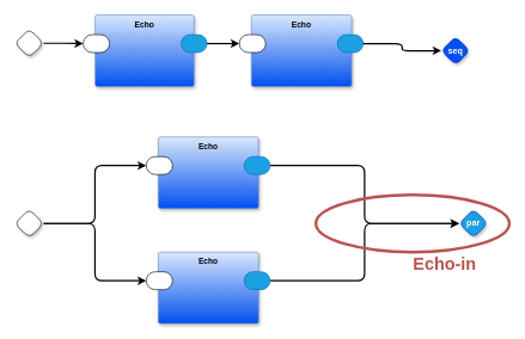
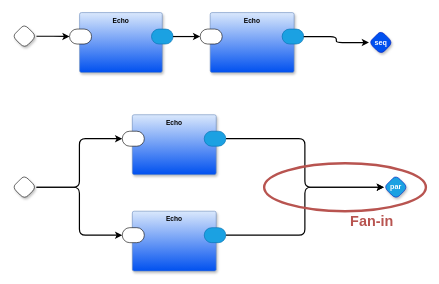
  <mxCell id="0" />
  <mxCell id="1" parent="0" />
  <mxCell id="2" style="edgeStyle=orthogonalEdgeStyle;rounded=1;orthogonalLoop=1;jettySize=auto;html=1;exitX=1;exitY=0.5;exitDx=0;exitDy=0;exitPerimeter=0;entryX=0;entryY=0.5;entryDx=0;entryDy=0;entryPerimeter=0;strokeWidth=2;curved=0;" edge="1" parent="1" source="9" target="17"><mxGeometry relative="1" as="geometry"><mxPoint x="583.25" y="323.5" as="targetPoint" /></mxGeometry></mxCell>
  <mxCell id="3" style="edgeStyle=orthogonalEdgeStyle;rounded=1;orthogonalLoop=1;jettySize=auto;html=1;exitX=1;exitY=0.5;exitDx=0;exitDy=0;exitPerimeter=0;entryX=0;entryY=0.5;entryDx=0;entryDy=0;entryPerimeter=0;strokeWidth=2;curved=0;" edge="1" parent="1" source="15" target="17"><mxGeometry relative="1" as="geometry"><mxPoint x="583.25" y="323.5" as="targetPoint" /></mxGeometry></mxCell>
  <mxCell id="4" value="Echo" style="rounded=1;whiteSpace=wrap;html=1;sketch=0;container=1;recursiveResize=0;verticalAlign=top;arcSize=6;fontStyle=1;autosize=0;points=[];absoluteArcSize=1;shadow=1;strokeColor=#6c8ebf;fillColor=#dae8fc;fontFamily=Helvetica;fontSize=11;gradientColor=#0050EF;fontColor=default;" vertex="1" parent="1"><mxGeometry x="132" y="20.5" width="138" height="100" as="geometry"><mxRectangle x="-98" y="-1230" width="99" height="26" as="alternateBounds" /></mxGeometry></mxCell>
  <mxCell id="5" value="" style="rounded=1;whiteSpace=wrap;html=1;sketch=0;points=[[0,0.5,0,0,0],[1,0.5,0,0,0]];arcSize=50;fontFamily=Helvetica;fontSize=11;fontColor=default;" vertex="1" parent="4"><mxGeometry x="-16.75" y="27.5" width="36.75" height="25" as="geometry" /></mxCell>
  <mxCell id="6" value="" style="rounded=1;whiteSpace=wrap;html=1;sketch=0;points=[[0,0.5,0,0,0],[1,0.5,0,0,0]];fillColor=#1ba1e2;fontColor=#ffffff;strokeColor=#006EAF;arcSize=50;fontFamily=Helvetica;fontSize=11;" vertex="1" parent="4"><mxGeometry x="120" y="27.5" width="36" height="25" as="geometry" /></mxCell>
  <mxCell id="7" value="Echo" style="rounded=1;whiteSpace=wrap;html=1;sketch=0;container=1;recursiveResize=0;verticalAlign=top;arcSize=6;fontStyle=1;autosize=0;points=[];absoluteArcSize=1;shadow=1;strokeColor=#6c8ebf;fillColor=#dae8fc;fontFamily=Helvetica;fontSize=11;gradientColor=#0050EF;fontColor=default;" vertex="1" parent="1"><mxGeometry x="220" y="191" width="140" height="100" as="geometry"><mxRectangle x="-98" y="-1230" width="99" height="26" as="alternateBounds" /></mxGeometry></mxCell>
  <mxCell id="8" value="" style="rounded=1;whiteSpace=wrap;html=1;sketch=0;points=[[0,0.5,0,0,0],[1,0.5,0,0,0]];arcSize=50;fontFamily=Helvetica;fontSize=11;fontColor=default;" vertex="1" parent="7"><mxGeometry x="-16.75" y="27.5" width="36.75" height="25" as="geometry" /></mxCell>
  <mxCell id="9" value="" style="rounded=1;whiteSpace=wrap;html=1;sketch=0;points=[[0,0.5,0,0,0],[1,0.5,0,0,0]];fillColor=#1ba1e2;fontColor=#ffffff;strokeColor=#006EAF;arcSize=50;fontFamily=Helvetica;fontSize=11;" vertex="1" parent="7"><mxGeometry x="120" y="27.5" width="36" height="25" as="geometry" /></mxCell>
  <mxCell id="10" value="Echo" style="rounded=1;whiteSpace=wrap;html=1;sketch=0;container=1;recursiveResize=0;verticalAlign=top;arcSize=6;fontStyle=1;autosize=0;points=[];absoluteArcSize=1;shadow=1;strokeColor=#6c8ebf;fillColor=#dae8fc;fontFamily=Helvetica;fontSize=11;gradientColor=#0050EF;fontColor=default;" vertex="1" parent="1"><mxGeometry x="350" y="20.5" width="140" height="100" as="geometry"><mxRectangle x="-98" y="-1230" width="99" height="26" as="alternateBounds" /></mxGeometry></mxCell>
  <mxCell id="11" value="" style="rounded=1;whiteSpace=wrap;html=1;sketch=0;points=[[0,0.5,0,0,0],[1,0.5,0,0,0]];arcSize=50;fontFamily=Helvetica;fontSize=11;fontColor=default;" vertex="1" parent="10"><mxGeometry x="-16.75" y="27.5" width="36.75" height="25" as="geometry" /></mxCell>
  <mxCell id="12" value="" style="rounded=1;whiteSpace=wrap;html=1;sketch=0;points=[[0,0.5,0,0,0],[1,0.5,0,0,0]];fillColor=#1ba1e2;fontColor=#ffffff;strokeColor=#006EAF;arcSize=50;fontFamily=Helvetica;fontSize=11;" vertex="1" parent="10"><mxGeometry x="120" y="27.5" width="36" height="25" as="geometry" /></mxCell>
  <mxCell id="13" value="Echo" style="rounded=1;whiteSpace=wrap;html=1;sketch=0;container=1;recursiveResize=0;verticalAlign=top;arcSize=6;fontStyle=1;autosize=0;points=[];absoluteArcSize=1;shadow=1;strokeColor=#6c8ebf;fillColor=#dae8fc;fontFamily=Helvetica;fontSize=11;gradientColor=#0050EF;fontColor=default;" vertex="1" parent="1"><mxGeometry x="220" y="352" width="140" height="100" as="geometry"><mxRectangle x="-98" y="-1230" width="99" height="26" as="alternateBounds" /></mxGeometry></mxCell>
  <mxCell id="14" value="" style="rounded=1;whiteSpace=wrap;html=1;sketch=0;points=[[0,0.5,0,0,0],[1,0.5,0,0,0]];arcSize=50;fontFamily=Helvetica;fontSize=11;fontColor=default;" vertex="1" parent="13"><mxGeometry x="-16.75" y="27.5" width="36.75" height="25" as="geometry" /></mxCell>
  <mxCell id="15" value="" style="rounded=1;whiteSpace=wrap;html=1;sketch=0;points=[[0,0.5,0,0,0],[1,0.5,0,0,0]];fillColor=#1ba1e2;fontColor=#ffffff;strokeColor=#006EAF;arcSize=50;fontFamily=Helvetica;fontSize=11;" vertex="1" parent="13"><mxGeometry x="120" y="27.5" width="36" height="25" as="geometry" /></mxCell>
  <mxCell id="16" value="" style="rhombus;whiteSpace=wrap;html=1;rounded=1;fontStyle=1;glass=0;sketch=0;fontSize=12;points=[[0,0.5,0,0,0],[0.5,0,0,0,0],[0.5,1,0,0,0],[1,0.5,0,0,0]];shadow=1;" vertex="1" parent="1"><mxGeometry x="20" y="292" width="40" height="40" as="geometry" /></mxCell>
  <mxCell id="17" value="par" style="rhombus;whiteSpace=wrap;html=1;rounded=1;fontStyle=1;glass=0;sketch=0;fontSize=12;points=[[0,0.5,0,0,0],[0.5,0,0,0,0],[0.5,1,0,0,0],[1,0.5,0,0,0]];shadow=1;fillColor=#1ba1e2;fontColor=#ffffff;strokeColor=#001DBC;" vertex="1" parent="1"><mxGeometry x="640" y="292" width="40" height="40" as="geometry" /></mxCell>
  <mxCell id="18" value="seq" style="rhombus;whiteSpace=wrap;html=1;rounded=1;fontStyle=1;glass=0;sketch=0;fontSize=12;points=[[0,0.5,0,0,0],[0.5,0,0,0,0],[0.5,1,0,0,0],[1,0.5,0,0,0]];shadow=1;fillColor=#0050ef;fontColor=#ffffff;strokeColor=#001DBC;" vertex="1" parent="1"><mxGeometry x="615" y="50.5" width="40" height="40" as="geometry" /></mxCell>
  <mxCell id="19" style="edgeStyle=orthogonalEdgeStyle;rounded=1;orthogonalLoop=1;jettySize=auto;html=1;exitX=1;exitY=0.5;exitDx=0;exitDy=0;exitPerimeter=0;entryX=0;entryY=0.5;entryDx=0;entryDy=0;entryPerimeter=0;curved=0;strokeWidth=2;" edge="1" parent="1" source="12" target="18"><mxGeometry relative="1" as="geometry" /></mxCell>
  <mxCell id="20" value="" style="rhombus;whiteSpace=wrap;html=1;rounded=1;fontStyle=1;glass=0;sketch=0;fontSize=12;points=[[0,0.5,0,0,0],[0.5,0,0,0,0],[0.5,1,0,0,0],[1,0.5,0,0,0]];shadow=1;" vertex="1" parent="1"><mxGeometry x="20" y="40" width="40" height="40" as="geometry" /></mxCell>
  <mxCell id="21" style="edgeStyle=orthogonalEdgeStyle;rounded=0;orthogonalLoop=1;jettySize=auto;html=1;exitX=1;exitY=0.5;exitDx=0;exitDy=0;exitPerimeter=0;entryX=0;entryY=0.5;entryDx=0;entryDy=0;entryPerimeter=0;strokeWidth=2;" edge="1" parent="1" source="20" target="5"><mxGeometry relative="1" as="geometry" /></mxCell>
  <mxCell id="22" style="edgeStyle=orthogonalEdgeStyle;rounded=1;orthogonalLoop=1;jettySize=auto;html=1;exitX=1;exitY=0.5;exitDx=0;exitDy=0;exitPerimeter=0;entryX=0;entryY=0.5;entryDx=0;entryDy=0;entryPerimeter=0;curved=0;strokeWidth=2;" edge="1" parent="1" source="16" target="8"><mxGeometry relative="1" as="geometry" /></mxCell>
  <mxCell id="23" style="edgeStyle=orthogonalEdgeStyle;curved=0;rounded=1;orthogonalLoop=1;jettySize=auto;html=1;exitX=1;exitY=0.5;exitDx=0;exitDy=0;exitPerimeter=0;entryX=0;entryY=0.5;entryDx=0;entryDy=0;entryPerimeter=0;strokeColor=default;strokeWidth=2;align=center;verticalAlign=middle;fontFamily=Helvetica;fontSize=11;fontColor=default;labelBackgroundColor=default;endArrow=classic;" edge="1" parent="1" source="6" target="11"><mxGeometry relative="1" as="geometry" /></mxCell>
  <mxCell id="24" style="edgeStyle=orthogonalEdgeStyle;curved=0;rounded=1;orthogonalLoop=1;jettySize=auto;html=1;exitX=1;exitY=0.5;exitDx=0;exitDy=0;exitPerimeter=0;entryX=0;entryY=0.5;entryDx=0;entryDy=0;entryPerimeter=0;strokeColor=default;strokeWidth=2;align=center;verticalAlign=middle;fontFamily=Helvetica;fontSize=11;fontColor=default;labelBackgroundColor=default;endArrow=classic;" edge="1" parent="1" source="16" target="14"><mxGeometry relative="1" as="geometry" /></mxCell>
  <mxCell id="25" value="" style="ellipse;whiteSpace=wrap;html=1;fillColor=none;strokeColor=#b85450;strokeWidth=4;" vertex="1" parent="1"><mxGeometry x="440" y="272" width="270" height="80" as="geometry" /></mxCell>
- <mxCell id="26" value="Echo-in" style="rounded=0;whiteSpace=wrap;html=1;fillColor=none;strokeColor=none;fontColor=#B85450;fontStyle=1;fontSize=24;" vertex="1" parent="1"><mxGeometry x="560" y="340" width="120" height="60" as="geometry" /></mxCell>
+ <mxCell id="26" value="Fan-in" style="rounded=0;whiteSpace=wrap;html=1;fillColor=none;strokeColor=none;fontColor=#B85450;fontStyle=1;fontSize=24;" vertex="1" parent="1"><mxGeometry x="560" y="340" width="120" height="60" as="geometry" /></mxCell>
